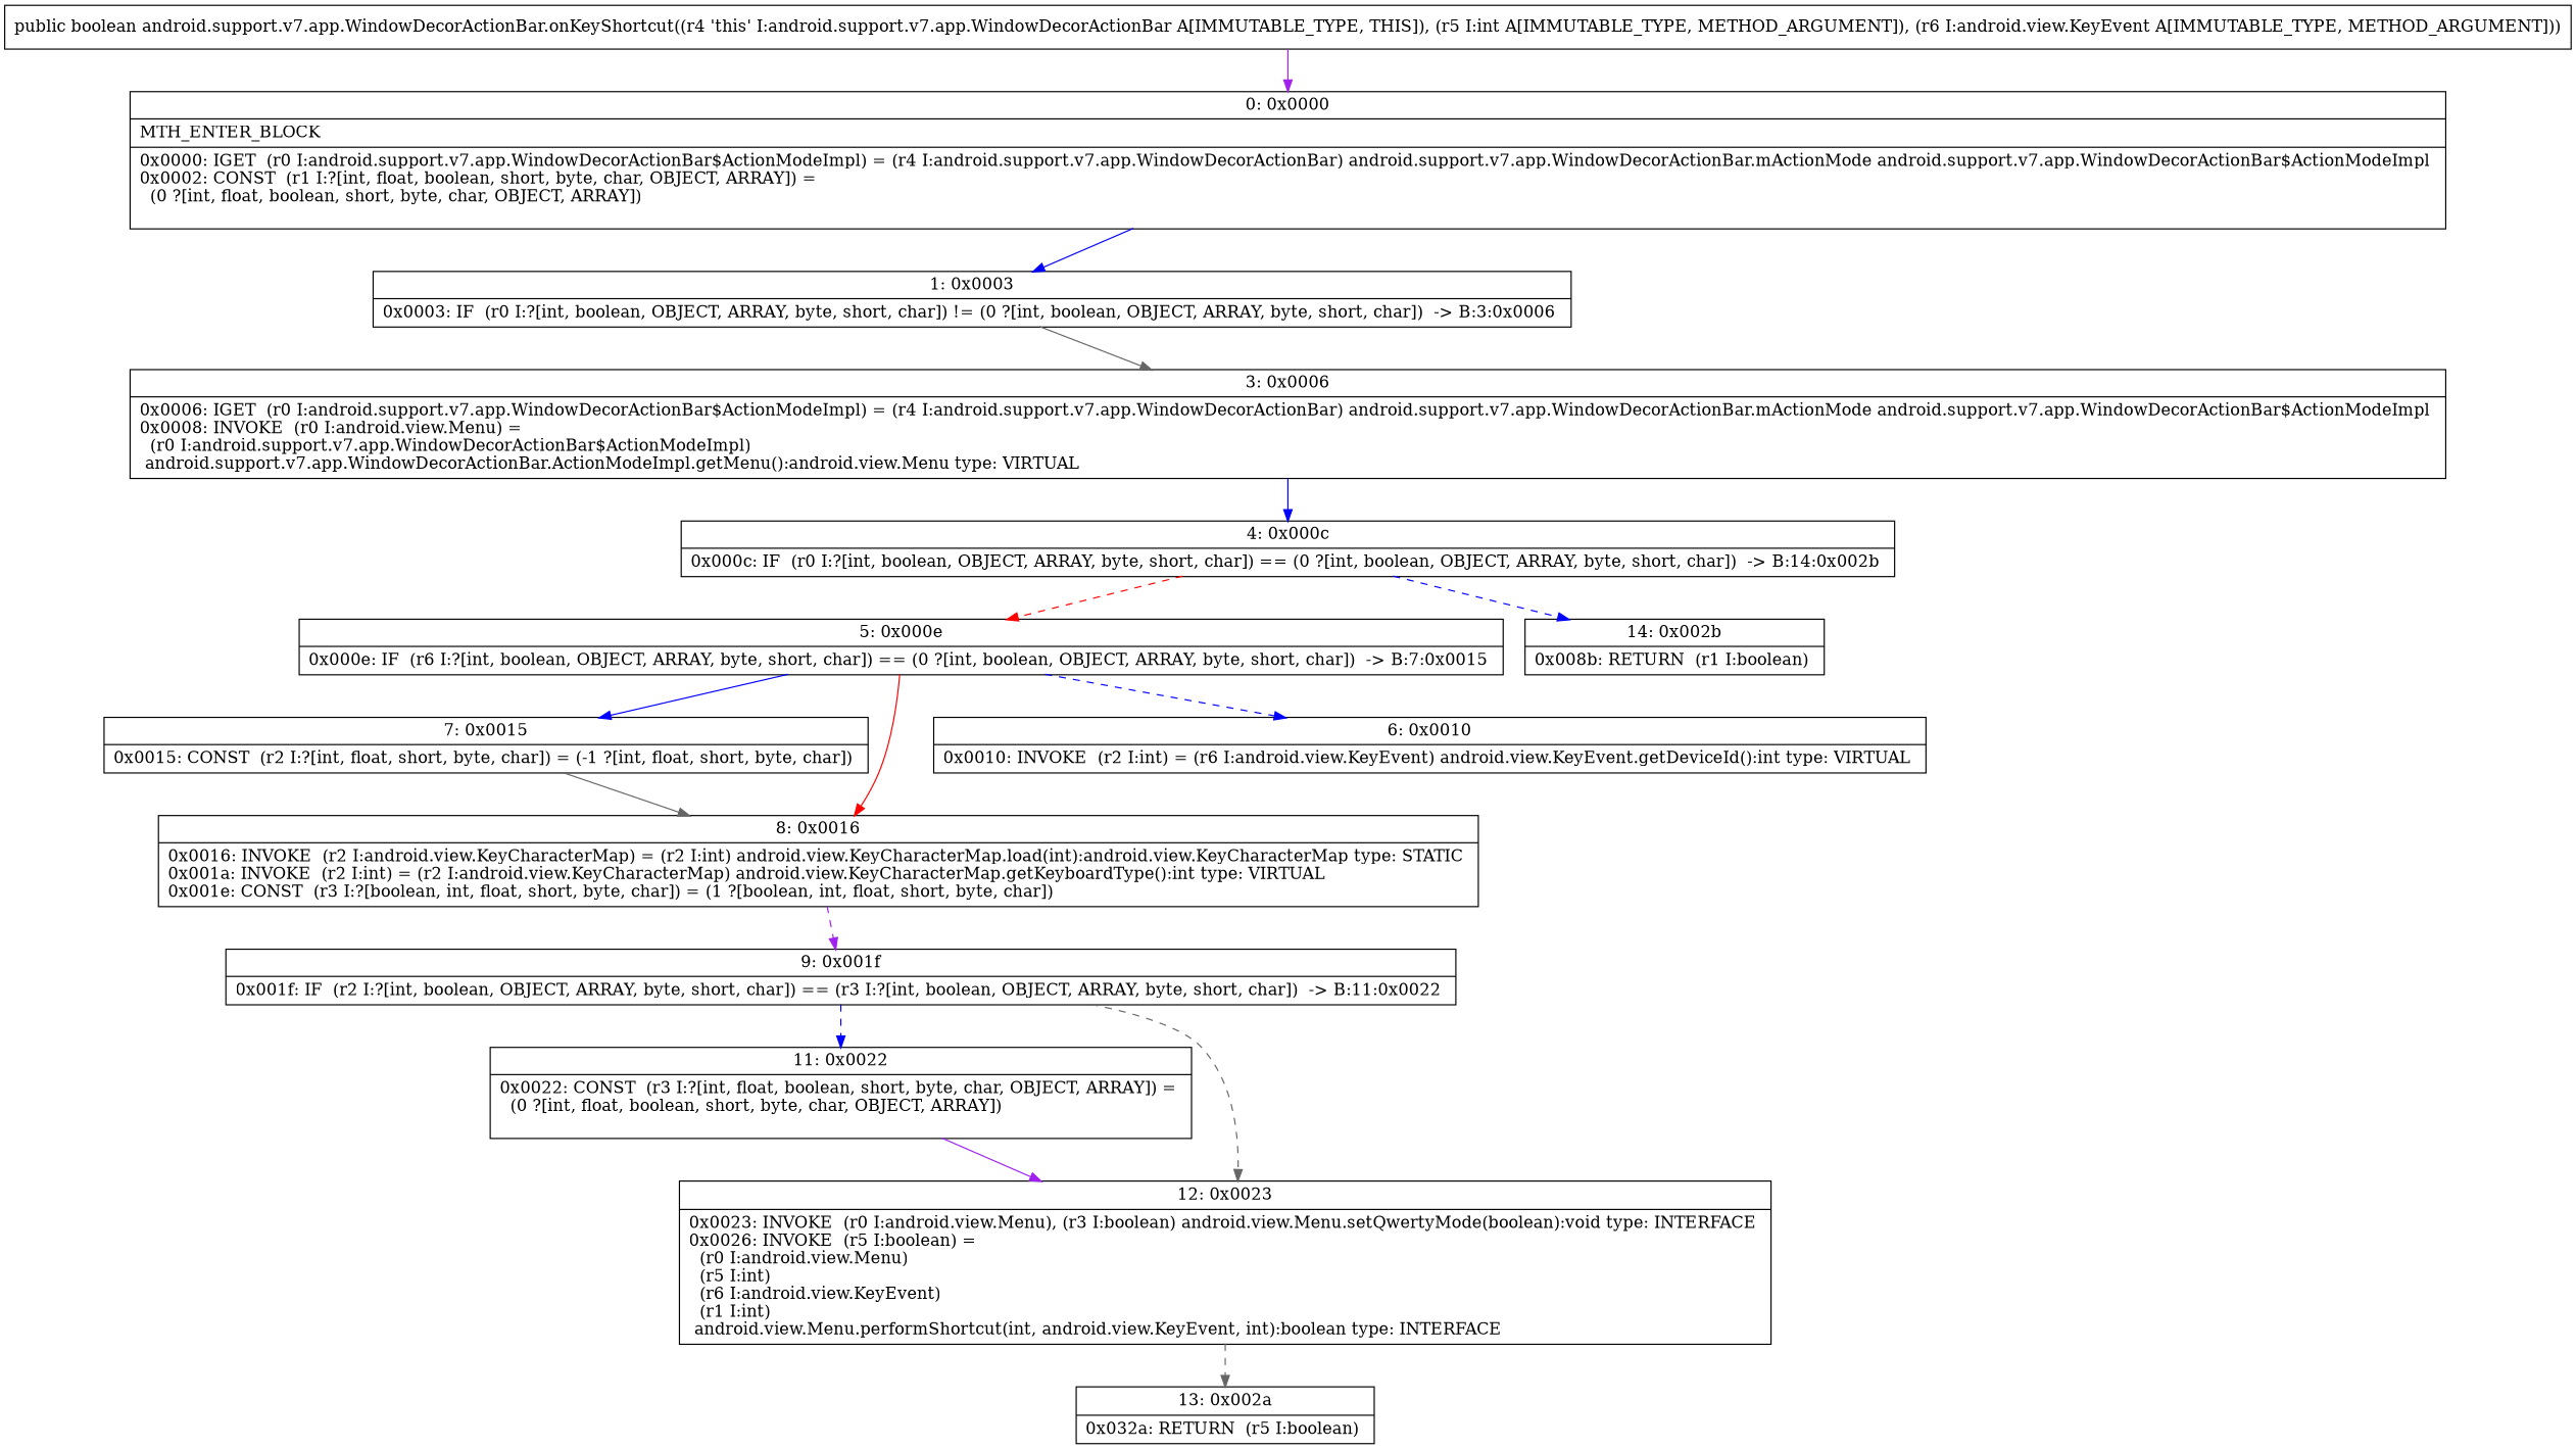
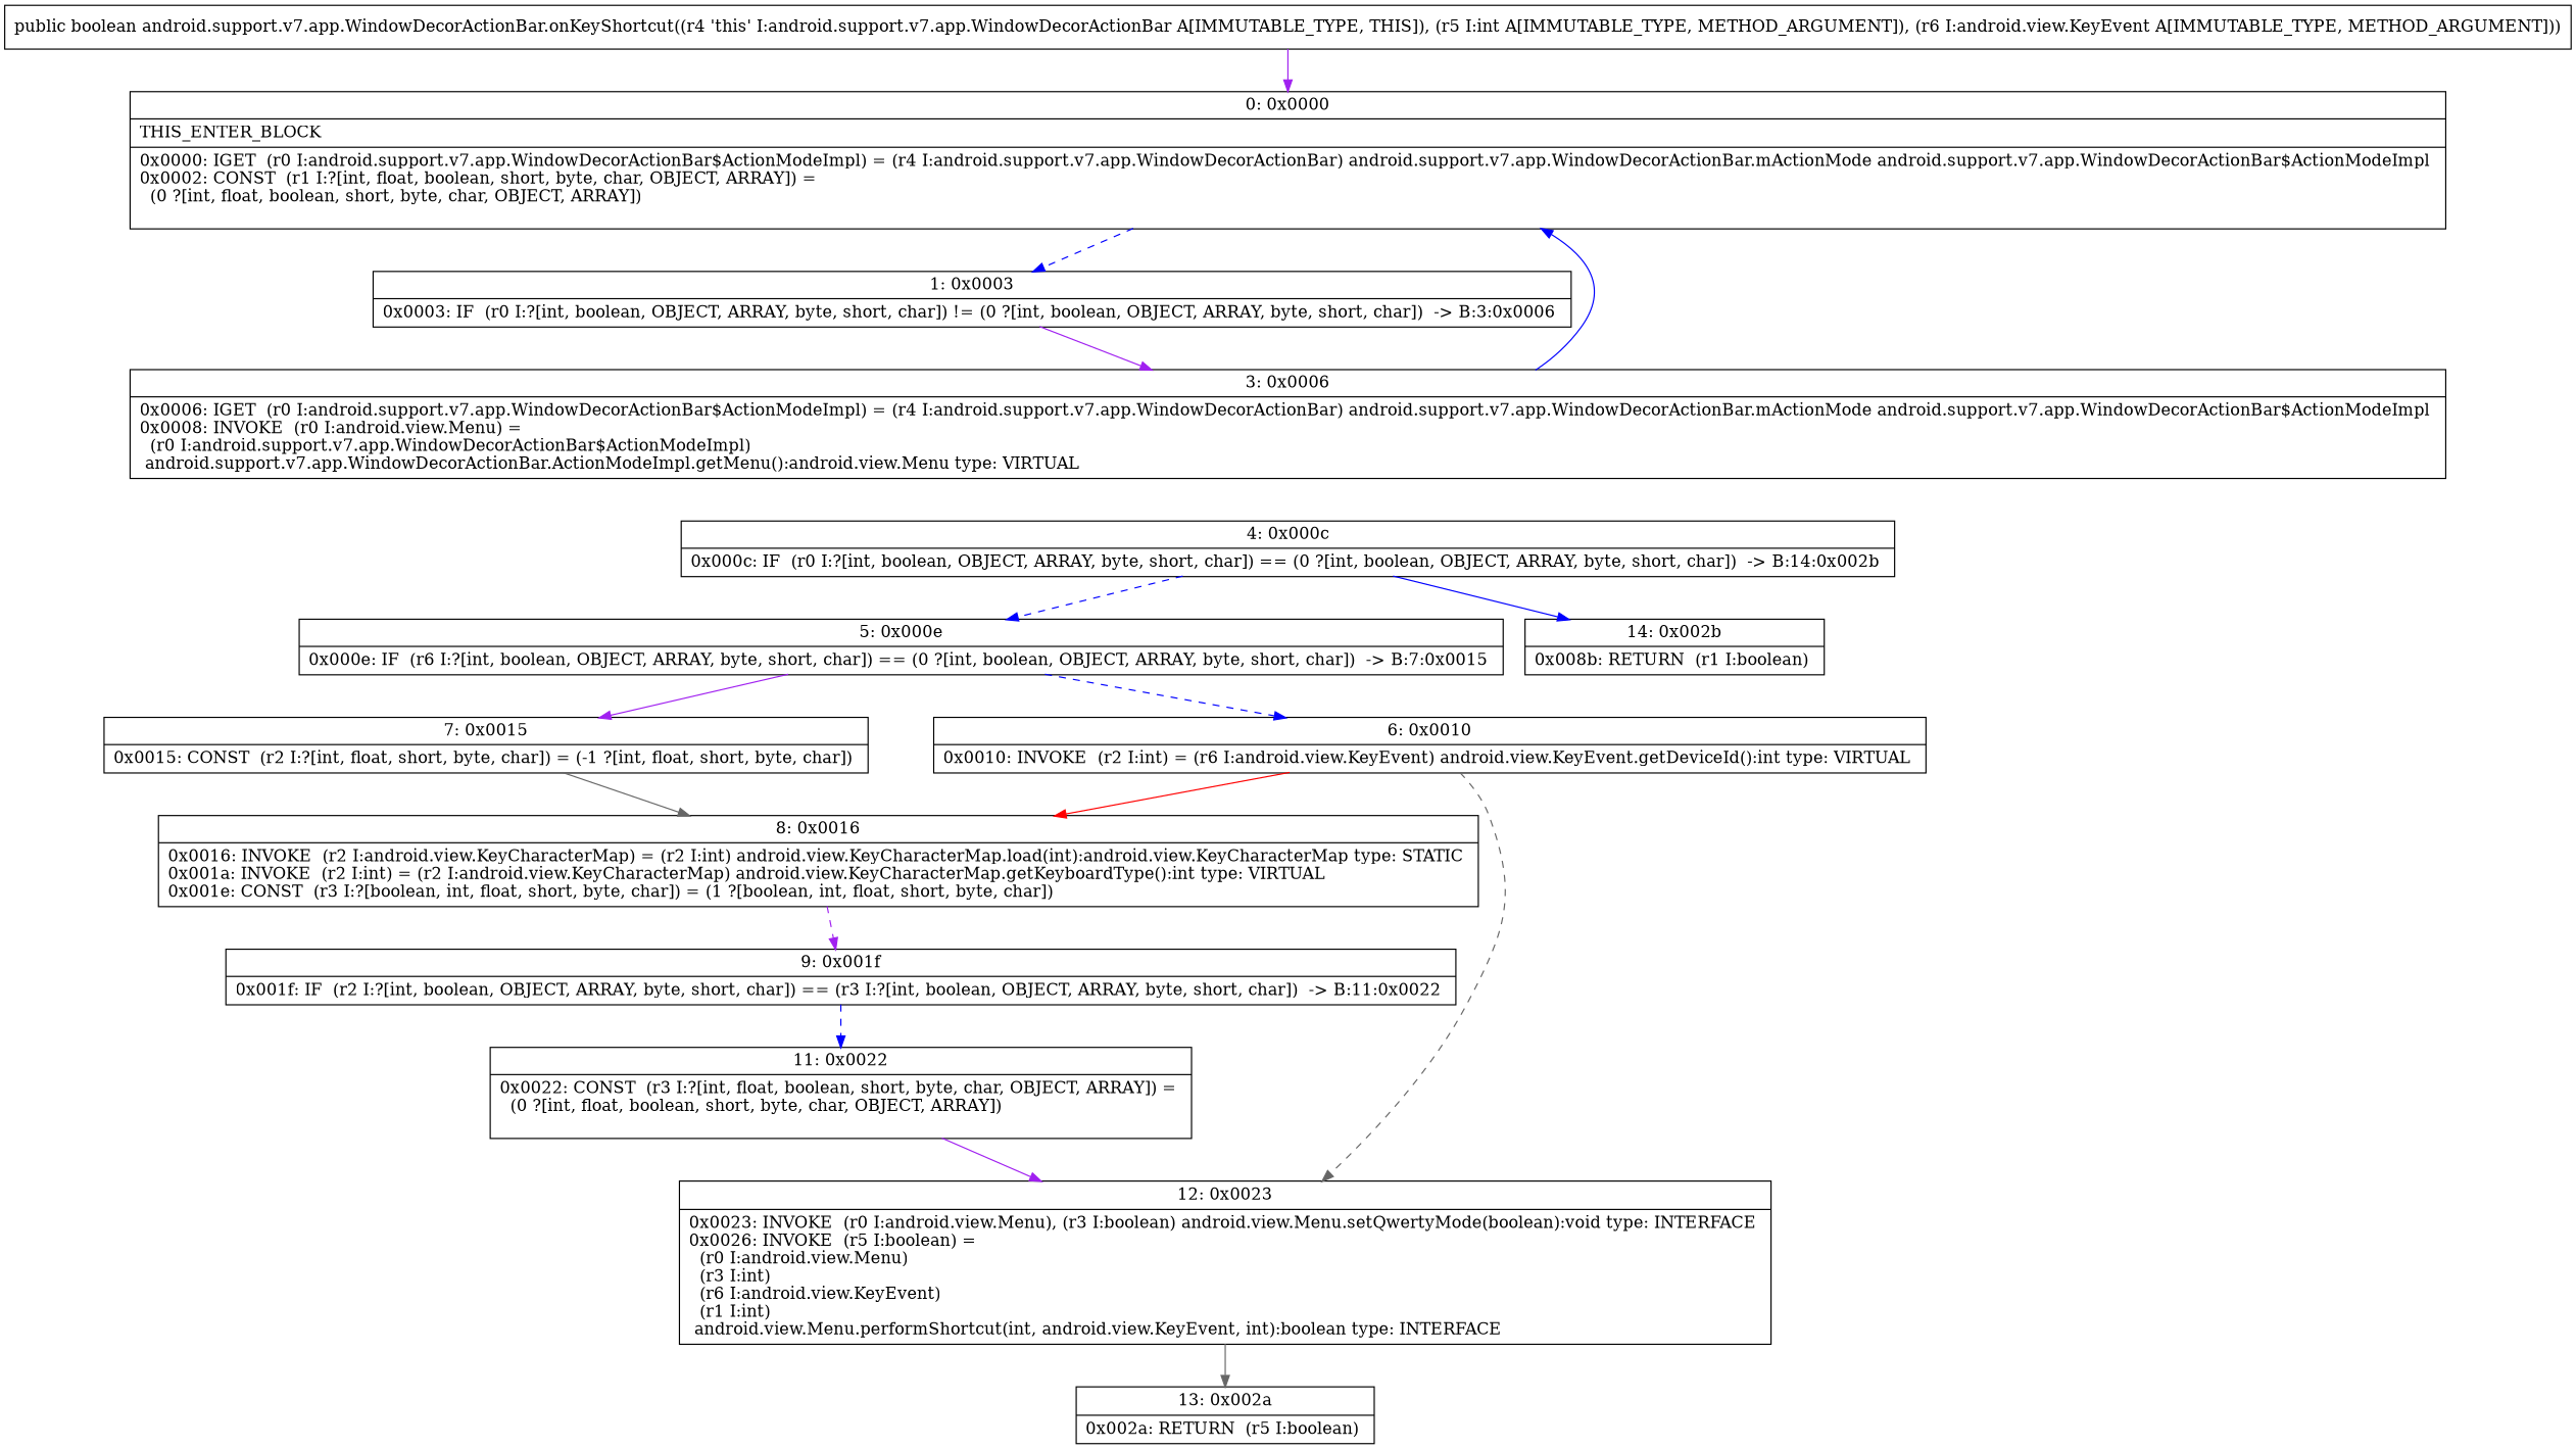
  digraph {
    node [shape=record]
    edge [color=blue]
-   n1 [label="{0\:\ 0x0000|MTH_ENTER_BLOCK\l|0x0000: IGET  (r0 I:android.support.v7.app.WindowDecorActionBar$ActionModeImpl) = (r4 I:android.support.v7.app.WindowDecorActionBar) android.support.v7.app.WindowDecorActionBar.mActionMode android.support.v7.app.WindowDecorActionBar$ActionModeImpl \l0x0002: CONST  (r1 I:?[int, float, boolean, short, byte, char, OBJECT, ARRAY]) = \l  (0 ?[int, float, boolean, short, byte, char, OBJECT, ARRAY])\l \l}"]
+   n1 [label="{0\:\ 0x0000|THIS_ENTER_BLOCK\l|0x0000: IGET  (r0 I:android.support.v7.app.WindowDecorActionBar$ActionModeImpl) = (r4 I:android.support.v7.app.WindowDecorActionBar) android.support.v7.app.WindowDecorActionBar.mActionMode android.support.v7.app.WindowDecorActionBar$ActionModeImpl \l0x0002: CONST  (r1 I:?[int, float, boolean, short, byte, char, OBJECT, ARRAY]) = \l  (0 ?[int, float, boolean, short, byte, char, OBJECT, ARRAY])\l \l}"]
    n2 [label="{1\:\ 0x0003|0x0003: IF  (r0 I:?[int, boolean, OBJECT, ARRAY, byte, short, char]) != (0 ?[int, boolean, OBJECT, ARRAY, byte, short, char])  \-\> B:3:0x0006 \l}"]
    n3 [label="{3\:\ 0x0006|0x0006: IGET  (r0 I:android.support.v7.app.WindowDecorActionBar$ActionModeImpl) = (r4 I:android.support.v7.app.WindowDecorActionBar) android.support.v7.app.WindowDecorActionBar.mActionMode android.support.v7.app.WindowDecorActionBar$ActionModeImpl \l0x0008: INVOKE  (r0 I:android.view.Menu) = \l  (r0 I:android.support.v7.app.WindowDecorActionBar$ActionModeImpl)\l android.support.v7.app.WindowDecorActionBar.ActionModeImpl.getMenu():android.view.Menu type: VIRTUAL \l}"]
    n4 [label="{4\:\ 0x000c|0x000c: IF  (r0 I:?[int, boolean, OBJECT, ARRAY, byte, short, char]) == (0 ?[int, boolean, OBJECT, ARRAY, byte, short, char])  \-\> B:14:0x002b \l}"]
    n5 [label="{5\:\ 0x000e|0x000e: IF  (r6 I:?[int, boolean, OBJECT, ARRAY, byte, short, char]) == (0 ?[int, boolean, OBJECT, ARRAY, byte, short, char])  \-\> B:7:0x0015 \l}"]
    n6 [label="{14\:\ 0x002b|0x008b: RETURN  (r1 I:boolean) \l}"]
    n7 [label="{6\:\ 0x0010|0x0010: INVOKE  (r2 I:int) = (r6 I:android.view.KeyEvent) android.view.KeyEvent.getDeviceId():int type: VIRTUAL \l}"]
    n8 [label="{7\:\ 0x0015|0x0015: CONST  (r2 I:?[int, float, short, byte, char]) = (\-1 ?[int, float, short, byte, char]) \l}"]
    n9 [label="{8\:\ 0x0016|0x0016: INVOKE  (r2 I:android.view.KeyCharacterMap) = (r2 I:int) android.view.KeyCharacterMap.load(int):android.view.KeyCharacterMap type: STATIC \l0x001a: INVOKE  (r2 I:int) = (r2 I:android.view.KeyCharacterMap) android.view.KeyCharacterMap.getKeyboardType():int type: VIRTUAL \l0x001e: CONST  (r3 I:?[boolean, int, float, short, byte, char]) = (1 ?[boolean, int, float, short, byte, char]) \l}"]
    n10 [label="{9\:\ 0x001f|0x001f: IF  (r2 I:?[int, boolean, OBJECT, ARRAY, byte, short, char]) == (r3 I:?[int, boolean, OBJECT, ARRAY, byte, short, char])  \-\> B:11:0x0022 \l}"]
    n11 [label="{11\:\ 0x0022|0x0022: CONST  (r3 I:?[int, float, boolean, short, byte, char, OBJECT, ARRAY]) = \l  (0 ?[int, float, boolean, short, byte, char, OBJECT, ARRAY])\l \l}"]
-   n12 [label="{12\:\ 0x0023|0x0023: INVOKE  (r0 I:android.view.Menu), (r3 I:boolean) android.view.Menu.setQwertyMode(boolean):void type: INTERFACE \l0x0026: INVOKE  (r5 I:boolean) = \l  (r0 I:android.view.Menu)\l  (r5 I:int)\l  (r6 I:android.view.KeyEvent)\l  (r1 I:int)\l android.view.Menu.performShortcut(int, android.view.KeyEvent, int):boolean type: INTERFACE \l}"]
-   n13 [label="{13\:\ 0x002a|0x032a: RETURN  (r5 I:boolean) \l}"]
+   n12 [label="{12\:\ 0x0023|0x0023: INVOKE  (r0 I:android.view.Menu), (r3 I:boolean) android.view.Menu.setQwertyMode(boolean):void type: INTERFACE \l0x0026: INVOKE  (r5 I:boolean) = \l  (r0 I:android.view.Menu)\l  (r3 I:int)\l  (r6 I:android.view.KeyEvent)\l  (r1 I:int)\l android.view.Menu.performShortcut(int, android.view.KeyEvent, int):boolean type: INTERFACE \l}"]
+   n13 [label="{13\:\ 0x002a|0x002a: RETURN  (r5 I:boolean) \l}"]
    n14 [label="{public boolean android.support.v7.app.WindowDecorActionBar.onKeyShortcut((r4 'this' I:android.support.v7.app.WindowDecorActionBar A[IMMUTABLE_TYPE, THIS]), (r5 I:int A[IMMUTABLE_TYPE, METHOD_ARGUMENT]), (r6 I:android.view.KeyEvent A[IMMUTABLE_TYPE, METHOD_ARGUMENT])) }"]
-   n1 -> n2
-   n2 -> n3 [color=gray40]
-   n3 -> n4
-   n4 -> n5 [color=red style=dashed]
-   n4 -> n6 [style=dashed]
+   n1 -> n2 [style=dashed]
+   n2 -> n3 [color=purple]
+   n3 -> n1
+   n4 -> n5 [style=dashed]
+   n4 -> n6
    n5 -> n7 [style=dashed]
-   n5 -> n8
-   n5 -> n9 [color=red]
+   n5 -> n8 [color=purple]
+   n7 -> n9 [color=red]
    n8 -> n9 [color=gray40]
    n9 -> n10 [color=purple style=dashed]
    n10 -> n11 [style=dashed]
-   n10 -> n12 [color=gray40 style=dashed]
+   n7 -> n12 [color=gray40 style=dashed]
    n11 -> n12 [color=purple]
-   n12 -> n13 [color=gray40 style=dashed]
+   n12 -> n13 [color=gray40]
    n14 -> n1 [color=purple]
  }
